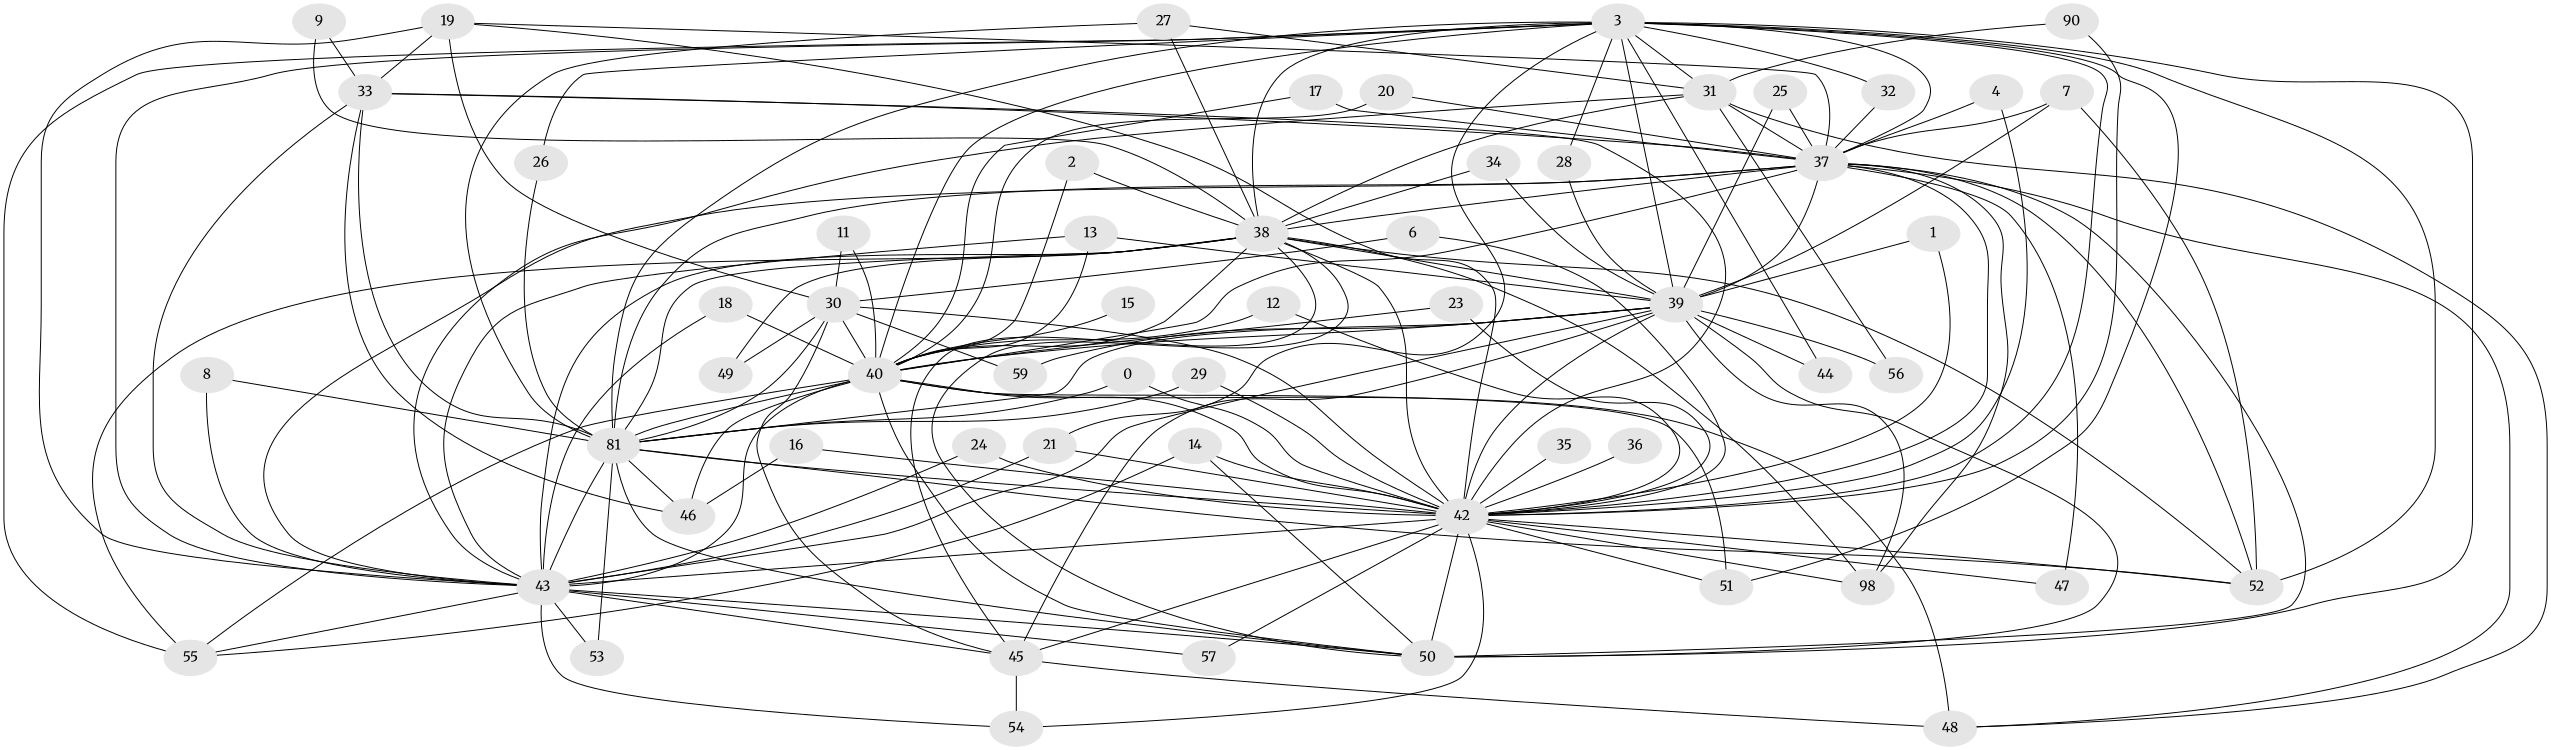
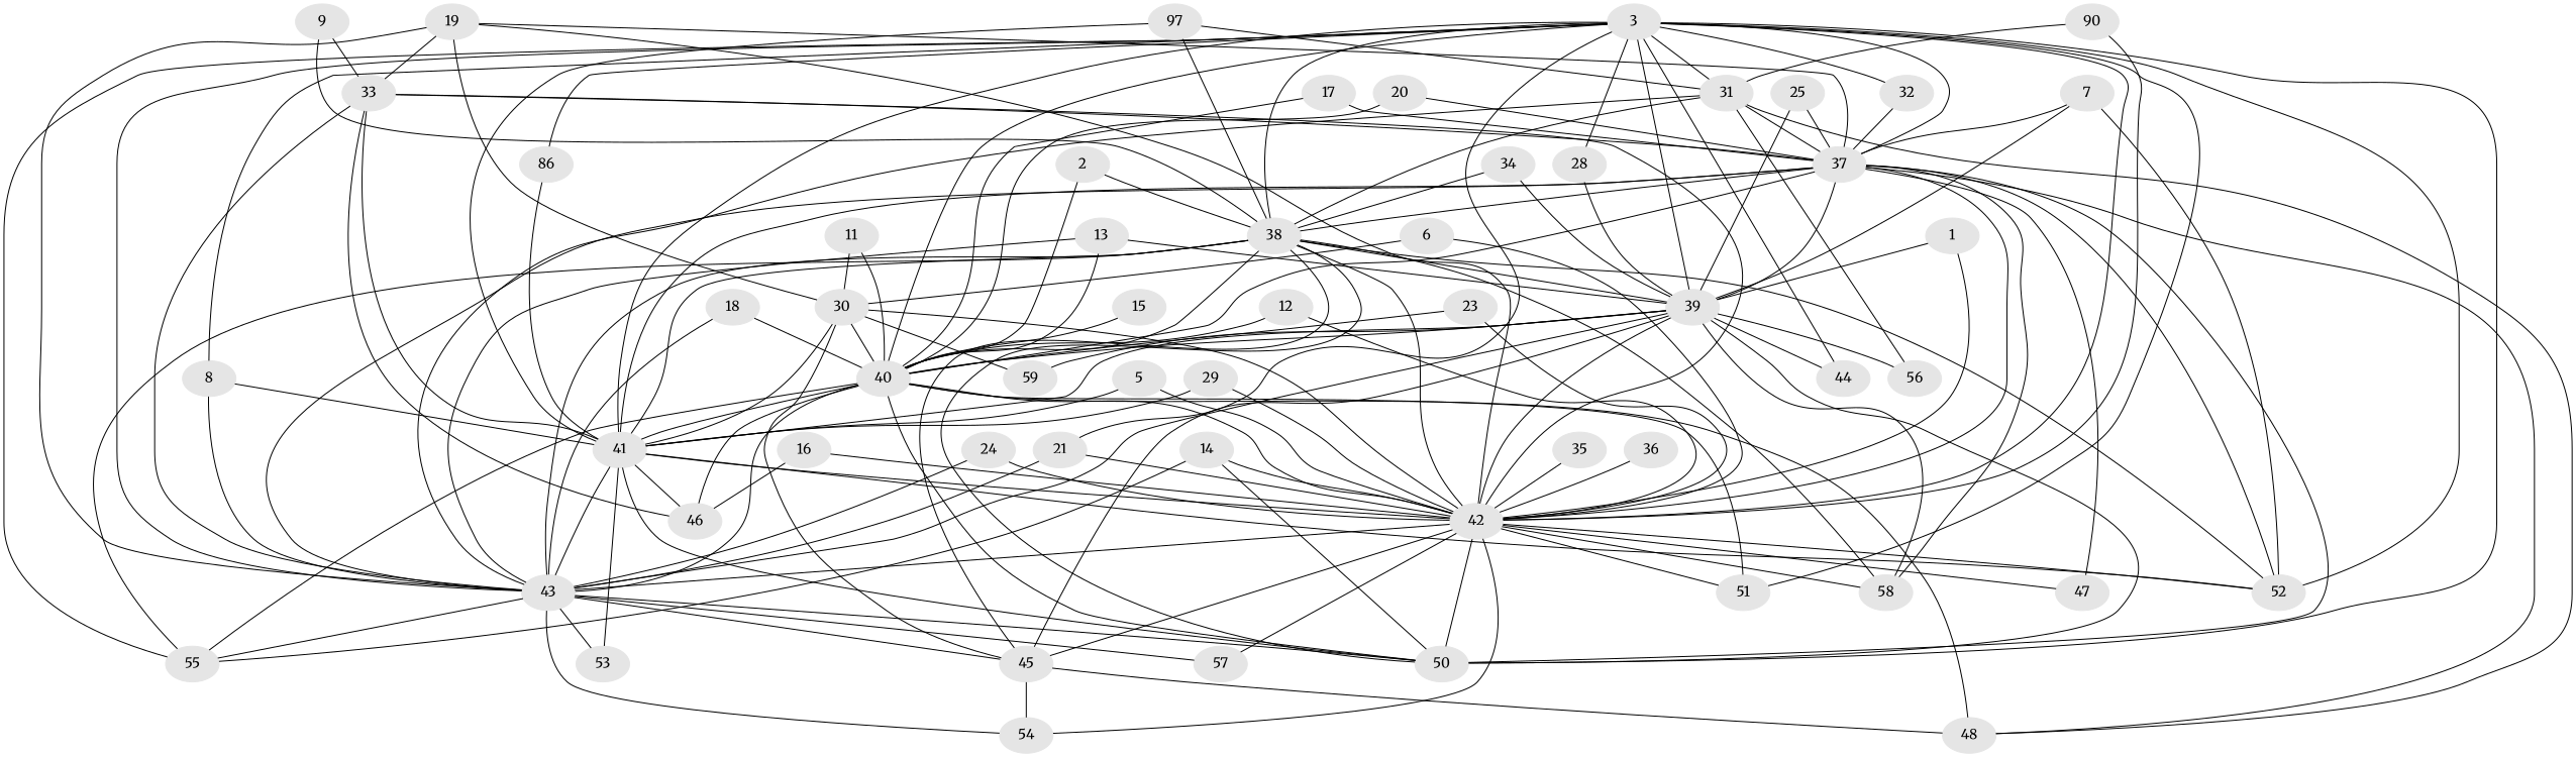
  graph {
    fontname=Merriweather
    node [color=gray90 fontname=Merriweather style=filled]
    edge [fontname=Merriweather weight=1.0]
    1
    39
    42
    40
-   41 [label=81]
+   41
    43
    44
    50
-   58 [label=98]
+   58
    45
    59
    56
    51
    52
    47
    54
    57
    2
    38
    55
-   49
    46
    48
    3
    8
    21
-   26
+   26 [label=86]
    28
    31
    32
    37
    53
-   4
-   5 [label=0]
+   5
    6
    30
    7
    9
    33
    n40 [label=90]
    11
    12
    13
    14
    15
    16
    17
    18
    19
    20
    23
    24
    25
-   27
+   27 [label=97]
    29
    34
    35
    36
    1 -- 39
    1 -- 42
    39 -- 42
    39 -- 40 [weight=2.0]
    39 -- 41 [weight=2.0]
    39 -- 43 [weight=2.0]
    39 -- 44
    39 -- 50
    39 -- 58
    39 -- 45
    39 -- 59
    39 -- 56
    42 -- 43 [weight=3.0]
    42 -- 50 [weight=3.0]
    42 -- 58 [weight=2.0]
    42 -- 45
    42 -- 51
    42 -- 52
    42 -- 47
    42 -- 54
    42 -- 57
    40 -- 42
    40 -- 41 [weight=2.0]
    40 -- 43
    40 -- 50
    40 -- 51 [weight=2.0]
    40 -- 55
    40 -- 46 [weight=2.0]
    40 -- 48 [weight=2.0]
    41 -- 42
    41 -- 43
    41 -- 50
    41 -- 52
    41 -- 46
    41 -- 53
    43 -- 50
    43 -- 45
    43 -- 54
    43 -- 57
    43 -- 55
    43 -- 53
    45 -- 54
    45 -- 48
    2 -- 40
    2 -- 38
    38 -- 39
    38 -- 42 [weight=2.0]
    38 -- 40
    38 -- 41
    38 -- 43
    38 -- 50
    38 -- 58
    38 -- 45
    38 -- 52
    38 -- 55
-   38 -- 49
    3 -- 39 [weight=4.0]
    3 -- 42 [weight=2.0]
    3 -- 40 [weight=2.0]
    3 -- 41 [weight=2.0]
    3 -- 43 [weight=2.0]
    3 -- 44
    3 -- 50 [weight=2.0]
    3 -- 51
    3 -- 52
    3 -- 38 [weight=2.0]
    3 -- 55
+   3 -- 8
    3 -- 21
    3 -- 26
    3 -- 28
    3 -- 31
    3 -- 32
    3 -- 37 [weight=2.0]
    8 -- 41
    8 -- 43
    21 -- 42
    21 -- 43
    26 -- 41
    28 -- 39
    31 -- 43
    31 -- 56
    31 -- 38
    31 -- 48
    31 -- 37
    32 -- 37
    37 -- 39
    37 -- 42 [weight=2.0]
    37 -- 40
    37 -- 41 [weight=3.0]
    37 -- 43
    37 -- 50
    37 -- 58 [weight=2.0]
    37 -- 52
    37 -- 47
    37 -- 38
    37 -- 48
-   4 -- 42
-   4 -- 37
    5 -- 42
    5 -- 41
    6 -- 42
    6 -- 30
    30 -- 42
    30 -- 40
    30 -- 41 [weight=2.0]
    30 -- 45
    30 -- 59
-   30 -- 49
    7 -- 39
    7 -- 52
    7 -- 37
    9 -- 38
    9 -- 33
    33 -- 42
    33 -- 41 [weight=2.0]
    33 -- 43
    33 -- 46
    33 -- 37
    n40 -- 42
    n40 -- 31
    11 -- 40
    11 -- 30
    12 -- 42
    12 -- 40
    13 -- 39
    13 -- 40
    13 -- 43
    14 -- 42
    14 -- 50
    14 -- 55
    15 -- 40
    16 -- 42
    16 -- 46
    17 -- 40
    17 -- 37
    18 -- 40
    18 -- 43
    19 -- 42
    19 -- 43
    19 -- 37
    19 -- 30
    19 -- 33
    20 -- 40
    20 -- 37
    23 -- 42
    23 -- 40
    24 -- 42
    24 -- 43
    25 -- 39
    25 -- 37
    27 -- 41
    27 -- 38 [weight=2.0]
    27 -- 31
    29 -- 42
    29 -- 41
    34 -- 39
    34 -- 38
    35 -- 42
    36 -- 42
  }
